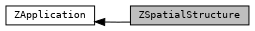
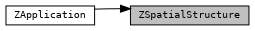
  digraph {
    rankdir=LR
    fontname="DejaVu Sans Mono"
    node [color=black fontname="DejaVu Sans Mono" fontsize=10 shape=box style=filled]
    n1 [fillcolor=white height=0.2 label=ZApplication width=0.4]
    n2 [fillcolor=grey75 fontcolor=black height=0.2 label=ZSpatialStructure width=0.4]
-   n1 -> n2 [dir=back fontname="DejaVu Sans Mono" fontsize=10 labelfontname=Helvetica labelfontsize=10 shape=plaintext style=solid]
+   n2 -> n1 [dir=back fontname="DejaVu Sans Mono" fontsize=10 labelfontname=Helvetica labelfontsize=10 shape=plaintext style=solid]
  }
